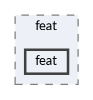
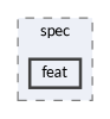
  digraph {
    compound=true
    rankdir=LR
    fontname=Lato
    n1 [color=grey25 fillcolor="#edf0f7" fontname=Lato fontsize=10 height=0.2 label=feat shape=box style="filled,bold" width=0.4]
    subgraph cluster_1 {
      bgcolor="#edf0f7"
      fontsize=10
-     label=feat
+     label=spec
      pencolor=grey50
      style="filled,dashed"
      n1
    }
  }
